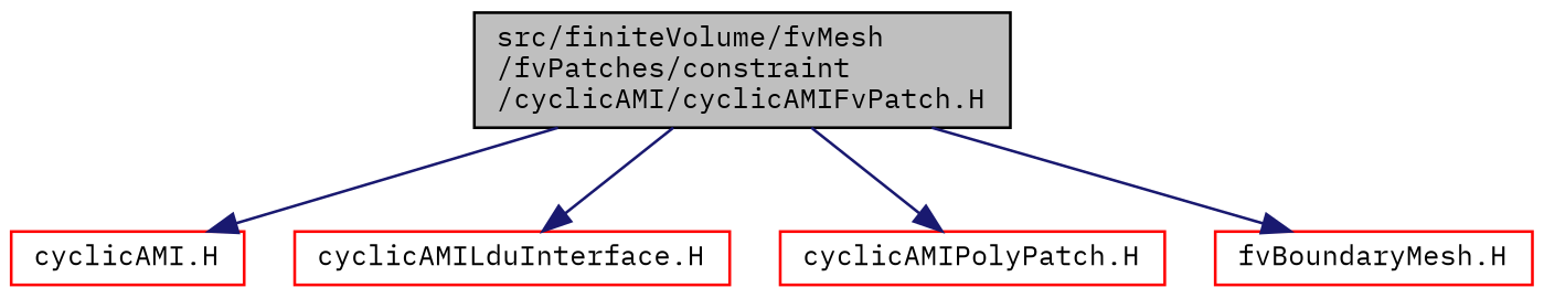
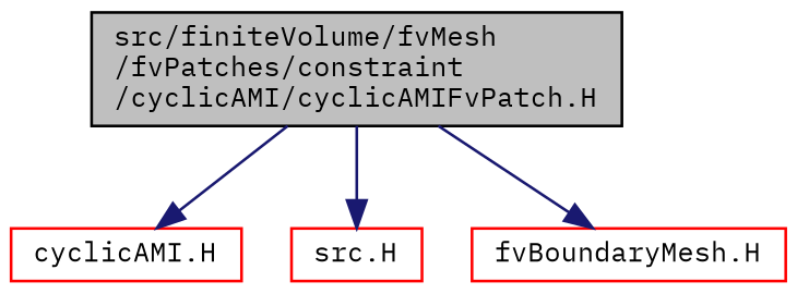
  digraph {
    fontname="IBM Plex Mono"
    node [color=red fontname="IBM Plex Mono" fontsize=10 shape=record]
    edge [color=midnightblue fontname="IBM Plex Mono" fontsize=10 labelfontname=FreeSans labelfontsize=10 style=solid]
    n1 [color=black fillcolor=grey75 fontcolor=black height=0.2 label="src/finiteVolume/fvMesh\l/fvPatches/constraint\l/cyclicAMI/cyclicAMIFvPatch.H" style=filled width=0.4]
    n2 [height=0.2 label="cyclicAMI.H" width=0.4]
-   n3 [height=0.2 label="cyclicAMILduInterface.H" width=0.4]
-   n4 [height=0.2 label="cyclicAMIPolyPatch.H" width=0.4]
+   n4 [height=0.2 label="src.H" width=0.4]
    n5 [height=0.2 label="fvBoundaryMesh.H" width=0.4]
    n1 -> n2
-   n1 -> n3
    n1 -> n4
    n1 -> n5
  }
